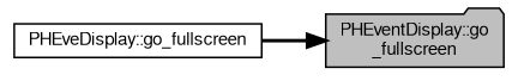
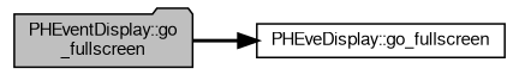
  digraph {
    rankdir=LR
    node [color=black fontname=FreeSans fontsize=10]
    n1 [fillcolor=grey75 fontcolor=black height=0.2 label="PHEventDisplay::go\l_fullscreen" shape=folder style=filled width=0.4]
    n2 [height=0.2 label="PHEveDisplay::go_fullscreen" shape=box width=0.4]
-   n2 -> n1 [color=black fontname=FreeSans fontsize=10 labelfontname=FreeSans labelfontsize=10 style=bold]
+   n1 -> n2 [color=black fontname=FreeSans fontsize=10 labelfontname=FreeSans labelfontsize=10 style=bold]
  }
